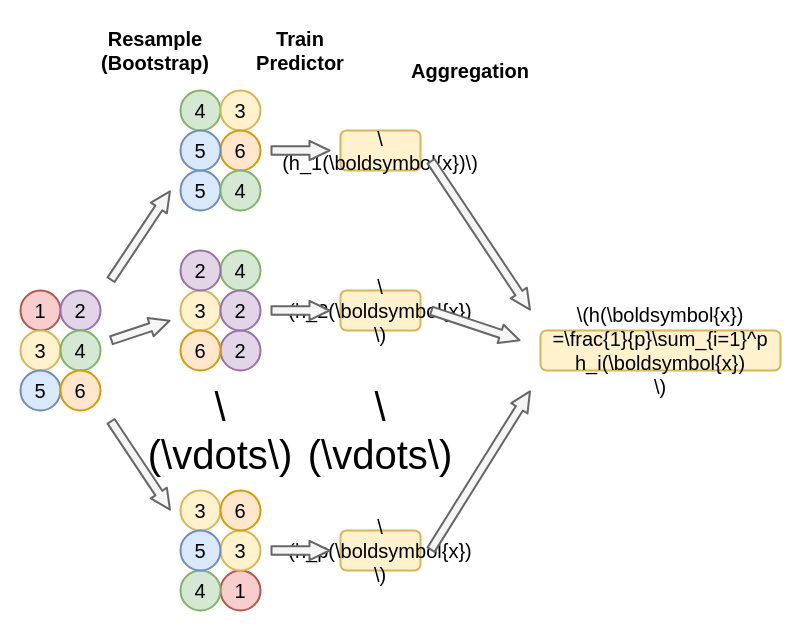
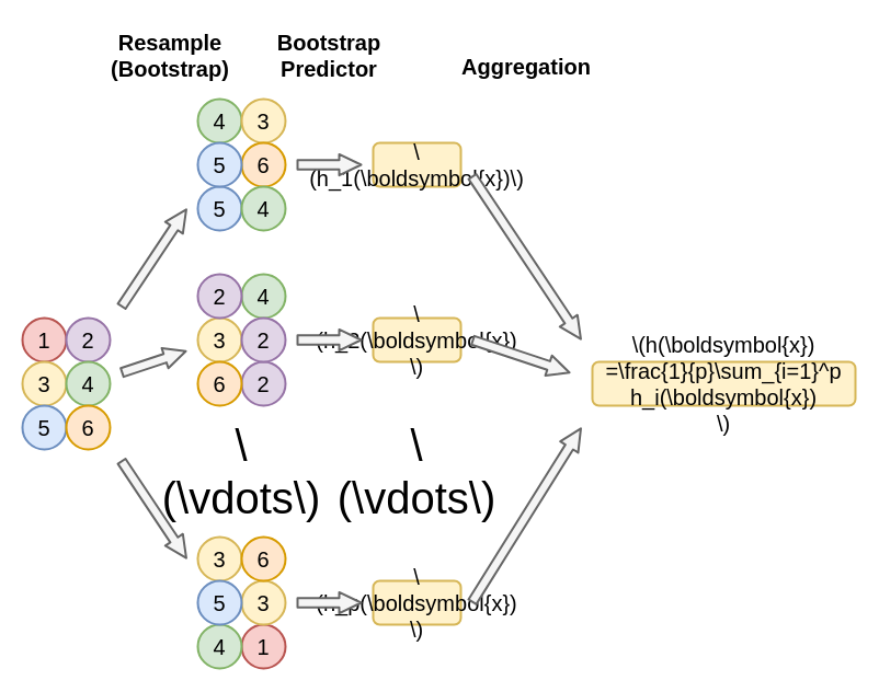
  <mxCell id="0" />
  <mxCell id="1" parent="0" />
  <mxCell id="2" value="1" style="ellipse;whiteSpace=wrap;html=1;fillColor=#f8cecc;strokeColor=#b85450;fontSize=20;strokeWidth=2;" parent="1" vertex="1"><mxGeometry x="20" y="290" width="40" height="40" as="geometry" /></mxCell>
  <mxCell id="3" value="2" style="ellipse;whiteSpace=wrap;html=1;fillColor=#e1d5e7;strokeColor=#9673a6;fontSize=20;strokeWidth=2;" parent="1" vertex="1"><mxGeometry x="60" y="290" width="40" height="40" as="geometry" /></mxCell>
  <mxCell id="4" value="3" style="ellipse;whiteSpace=wrap;html=1;fillColor=#fff2cc;strokeColor=#d6b656;fontSize=20;strokeWidth=2;" parent="1" vertex="1"><mxGeometry x="20" y="330" width="40" height="40" as="geometry" /></mxCell>
  <mxCell id="5" value="4" style="ellipse;whiteSpace=wrap;html=1;fillColor=#d5e8d4;strokeColor=#82b366;fontSize=20;strokeWidth=2;" parent="1" vertex="1"><mxGeometry x="60" y="330" width="40" height="40" as="geometry" /></mxCell>
  <mxCell id="6" value="5" style="ellipse;whiteSpace=wrap;html=1;fillColor=#dae8fc;strokeColor=#6c8ebf;fontSize=20;strokeWidth=2;" parent="1" vertex="1"><mxGeometry x="20" y="370" width="40" height="40" as="geometry" /></mxCell>
  <mxCell id="7" value="6" style="ellipse;whiteSpace=wrap;html=1;fillColor=#ffe6cc;strokeColor=#d79b00;fontSize=20;strokeWidth=2;" parent="1" vertex="1"><mxGeometry x="60" y="370" width="40" height="40" as="geometry" /></mxCell>
  <mxCell id="8" value="1" style="ellipse;whiteSpace=wrap;html=1;fillColor=#f8cecc;strokeColor=#b85450;fontSize=20;strokeWidth=2;" parent="1" vertex="1"><mxGeometry x="220" y="570" width="40" height="40" as="geometry" /></mxCell>
  <mxCell id="9" value="2" style="ellipse;whiteSpace=wrap;html=1;fillColor=#e1d5e7;strokeColor=#9673a6;fontSize=20;strokeWidth=2;" parent="1" vertex="1"><mxGeometry x="220" y="330" width="40" height="40" as="geometry" /></mxCell>
  <mxCell id="10" value="3" style="ellipse;whiteSpace=wrap;html=1;fillColor=#fff2cc;strokeColor=#d6b656;fontSize=20;strokeWidth=2;" parent="1" vertex="1"><mxGeometry x="180" y="490" width="40" height="40" as="geometry" /></mxCell>
  <mxCell id="11" value="4" style="ellipse;whiteSpace=wrap;html=1;fillColor=#d5e8d4;strokeColor=#82b366;fontSize=20;strokeWidth=2;" parent="1" vertex="1"><mxGeometry x="220" y="250" width="40" height="40" as="geometry" /></mxCell>
  <mxCell id="12" value="3" style="ellipse;whiteSpace=wrap;html=1;fillColor=#fff2cc;strokeColor=#d6b656;fontSize=20;strokeWidth=2;" parent="1" vertex="1"><mxGeometry x="180" y="290" width="40" height="40" as="geometry" /></mxCell>
  <mxCell id="13" value="4" style="ellipse;whiteSpace=wrap;html=1;fillColor=#d5e8d4;strokeColor=#82b366;fontSize=20;strokeWidth=2;" parent="1" vertex="1"><mxGeometry x="180" y="90" width="40" height="40" as="geometry" /></mxCell>
  <mxCell id="14" value="2" style="ellipse;whiteSpace=wrap;html=1;fillColor=#e1d5e7;strokeColor=#9673a6;fontSize=20;strokeWidth=2;" parent="1" vertex="1"><mxGeometry x="180" y="250" width="40" height="40" as="geometry" /></mxCell>
  <mxCell id="15" value="3" style="ellipse;whiteSpace=wrap;html=1;fillColor=#fff2cc;strokeColor=#d6b656;fontSize=20;strokeWidth=2;" parent="1" vertex="1"><mxGeometry x="220" y="90" width="40" height="40" as="geometry" /></mxCell>
  <mxCell id="16" value="4" style="ellipse;whiteSpace=wrap;html=1;fillColor=#d5e8d4;strokeColor=#82b366;fontSize=20;strokeWidth=2;" parent="1" vertex="1"><mxGeometry x="180" y="570" width="40" height="40" as="geometry" /></mxCell>
  <mxCell id="17" value="5" style="ellipse;whiteSpace=wrap;html=1;fillColor=#dae8fc;strokeColor=#6c8ebf;fontSize=20;strokeWidth=2;" parent="1" vertex="1"><mxGeometry x="180" y="170" width="40" height="40" as="geometry" /></mxCell>
  <mxCell id="18" value="6" style="ellipse;whiteSpace=wrap;html=1;fillColor=#ffe6cc;strokeColor=#d79b00;fontSize=20;strokeWidth=2;" parent="1" vertex="1"><mxGeometry x="220" y="130" width="40" height="40" as="geometry" /></mxCell>
  <mxCell id="19" value="3" style="ellipse;whiteSpace=wrap;html=1;fillColor=#fff2cc;strokeColor=#d6b656;fontSize=20;strokeWidth=2;" parent="1" vertex="1"><mxGeometry x="220" y="530" width="40" height="40" as="geometry" /></mxCell>
  <mxCell id="20" value="4" style="ellipse;whiteSpace=wrap;html=1;fillColor=#d5e8d4;strokeColor=#82b366;fontSize=20;strokeWidth=2;" parent="1" vertex="1"><mxGeometry x="220" y="170" width="40" height="40" as="geometry" /></mxCell>
  <mxCell id="21" value="5" style="ellipse;whiteSpace=wrap;html=1;fillColor=#dae8fc;strokeColor=#6c8ebf;fontSize=20;strokeWidth=2;" parent="1" vertex="1"><mxGeometry x="180" y="130" width="40" height="40" as="geometry" /></mxCell>
  <mxCell id="22" value="6" style="ellipse;whiteSpace=wrap;html=1;fillColor=#ffe6cc;strokeColor=#d79b00;fontSize=20;strokeWidth=2;" parent="1" vertex="1"><mxGeometry x="220" y="490" width="40" height="40" as="geometry" /></mxCell>
  <mxCell id="23" value="2" style="ellipse;whiteSpace=wrap;html=1;fillColor=#e1d5e7;strokeColor=#9673a6;fontSize=20;strokeWidth=2;" parent="1" vertex="1"><mxGeometry x="220" y="290" width="40" height="40" as="geometry" /></mxCell>
  <mxCell id="24" value="6" style="ellipse;whiteSpace=wrap;html=1;fillColor=#ffe6cc;strokeColor=#d79b00;fontSize=20;strokeWidth=2;" parent="1" vertex="1"><mxGeometry x="180" y="330" width="40" height="40" as="geometry" /></mxCell>
  <mxCell id="25" value="5" style="ellipse;whiteSpace=wrap;html=1;fillColor=#dae8fc;strokeColor=#6c8ebf;fontSize=20;strokeWidth=2;" parent="1" vertex="1"><mxGeometry x="180" y="530" width="40" height="40" as="geometry" /></mxCell>
  <mxCell id="26" value="" style="shape=flexArrow;endArrow=classic;html=1;fontSize=20;endWidth=8.889;endSize=6;width=7.333;fillColor=#f5f5f5;strokeColor=#666666;strokeWidth=2;" parent="1" edge="1"><mxGeometry width="50" height="50" relative="1" as="geometry"><mxPoint x="110" y="340" as="sourcePoint" /><mxPoint x="170" y="320" as="targetPoint" /></mxGeometry></mxCell>
  <mxCell id="27" value="\(h_1(\boldsymbol{x})\)" style="rounded=1;whiteSpace=wrap;html=1;strokeWidth=2;fillColor=#fff2cc;fontSize=20;strokeColor=#d6b656;" parent="1" vertex="1"><mxGeometry x="340" y="130" width="80" height="40" as="geometry" /></mxCell>
  <mxCell id="28" value="\(h_2(\boldsymbol{x})&lt;br&gt;\)" style="rounded=1;whiteSpace=wrap;html=1;strokeWidth=2;fillColor=#fff2cc;fontSize=20;strokeColor=#d6b656;" parent="1" vertex="1"><mxGeometry x="340" y="290" width="80" height="40" as="geometry" /></mxCell>
  <mxCell id="29" value="\(h_p(\boldsymbol{x})&lt;br&gt;\)" style="rounded=1;whiteSpace=wrap;html=1;strokeWidth=2;fillColor=#fff2cc;fontSize=20;strokeColor=#d6b656;" parent="1" vertex="1"><mxGeometry x="340" y="530" width="80" height="40" as="geometry" /></mxCell>
  <mxCell id="30" value="Resample&lt;br&gt;(Bootstrap)" style="text;html=1;strokeColor=none;fillColor=none;align=center;verticalAlign=middle;whiteSpace=wrap;rounded=0;fontSize=20;fontStyle=1" parent="1" vertex="1"><mxGeometry x="95" y="20" width="120" height="60" as="geometry" /></mxCell>
- <mxCell id="31" value="Train Predictor" style="text;html=1;strokeColor=none;fillColor=none;align=center;verticalAlign=middle;whiteSpace=wrap;rounded=0;fontSize=20;fontStyle=1" parent="1" vertex="1"><mxGeometry x="240" y="20" width="120" height="60" as="geometry" /></mxCell>
- <mxCell id="32" value="Aggregation" style="text;html=1;strokeColor=none;fillColor=none;align=center;verticalAlign=middle;whiteSpace=wrap;rounded=0;fontSize=20;fontStyle=1" parent="1" vertex="1"><mxGeometry x="410" y="60" width="120" height="20" as="geometry" /></mxCell>
+ <mxCell id="31" value="Bootstrap Predictor" style="text;html=1;strokeColor=none;fillColor=none;align=center;verticalAlign=middle;whiteSpace=wrap;rounded=0;fontSize=20;fontStyle=1" parent="1" vertex="1"><mxGeometry x="240" y="20" width="120" height="60" as="geometry" /></mxCell>
+ <mxCell id="32" value="Aggregation" style="text;html=1;strokeColor=none;fillColor=none;align=center;verticalAlign=middle;whiteSpace=wrap;rounded=0;fontSize=20;fontStyle=1" parent="1" vertex="1"><mxGeometry x="420" y="50" width="120" height="20" as="geometry" /></mxCell>
  <mxCell id="33" value="\(h(\boldsymbol{x})&lt;br&gt;=\frac{1}{p}\sum_{i=1}^p h_i(\boldsymbol{x})&lt;br&gt;\)" style="rounded=1;whiteSpace=wrap;html=1;strokeWidth=2;fillColor=#fff2cc;fontSize=20;strokeColor=#d6b656;" parent="1" vertex="1"><mxGeometry x="540" y="330" width="240" height="40" as="geometry" /></mxCell>
  <mxCell id="34" value="" style="shape=flexArrow;endArrow=classic;html=1;fontSize=20;endWidth=8.889;endSize=6;width=7.333;fillColor=#f5f5f5;strokeColor=#666666;strokeWidth=2;" parent="1" edge="1"><mxGeometry width="50" height="50" relative="1" as="geometry"><mxPoint x="110" y="280" as="sourcePoint" /><mxPoint x="170" y="190" as="targetPoint" /></mxGeometry></mxCell>
  <mxCell id="35" value="" style="shape=flexArrow;endArrow=classic;html=1;fontSize=20;endWidth=8.889;endSize=6;width=7.333;fillColor=#f5f5f5;strokeColor=#666666;strokeWidth=2;" parent="1" edge="1"><mxGeometry width="50" height="50" relative="1" as="geometry"><mxPoint x="110" y="420" as="sourcePoint" /><mxPoint x="170" y="510" as="targetPoint" /></mxGeometry></mxCell>
  <mxCell id="36" value="" style="shape=flexArrow;endArrow=classic;html=1;fontSize=20;endWidth=8.889;endSize=6;width=7.333;fillColor=#f5f5f5;strokeColor=#666666;strokeWidth=2;" parent="1" edge="1"><mxGeometry width="50" height="50" relative="1" as="geometry"><mxPoint x="270" y="150" as="sourcePoint" /><mxPoint x="330" y="150" as="targetPoint" /></mxGeometry></mxCell>
  <mxCell id="37" value="" style="shape=flexArrow;endArrow=classic;html=1;fontSize=20;endWidth=8.889;endSize=6;width=7.333;fillColor=#f5f5f5;strokeColor=#666666;strokeWidth=2;" parent="1" edge="1"><mxGeometry width="50" height="50" relative="1" as="geometry"><mxPoint x="270" y="310" as="sourcePoint" /><mxPoint x="330" y="310" as="targetPoint" /></mxGeometry></mxCell>
  <mxCell id="38" value="" style="shape=flexArrow;endArrow=classic;html=1;fontSize=20;endWidth=8.889;endSize=6;width=7.333;fillColor=#f5f5f5;strokeColor=#666666;strokeWidth=2;" parent="1" edge="1"><mxGeometry width="50" height="50" relative="1" as="geometry"><mxPoint x="270" y="550" as="sourcePoint" /><mxPoint x="330" y="550" as="targetPoint" /></mxGeometry></mxCell>
  <mxCell id="39" value="" style="shape=flexArrow;endArrow=classic;html=1;fontSize=20;endWidth=8.889;endSize=6;width=7.333;fillColor=#f5f5f5;strokeColor=#666666;strokeWidth=2;" parent="1" edge="1"><mxGeometry width="50" height="50" relative="1" as="geometry"><mxPoint x="430" y="160" as="sourcePoint" /><mxPoint x="530" y="310" as="targetPoint" /></mxGeometry></mxCell>
  <mxCell id="40" value="" style="shape=flexArrow;endArrow=classic;html=1;fontSize=20;endWidth=8.889;endSize=6;width=7.333;fillColor=#f5f5f5;strokeColor=#666666;strokeWidth=2;" parent="1" edge="1"><mxGeometry width="50" height="50" relative="1" as="geometry"><mxPoint x="430" y="310" as="sourcePoint" /><mxPoint x="520" y="340" as="targetPoint" /></mxGeometry></mxCell>
  <mxCell id="41" value="" style="shape=flexArrow;endArrow=classic;html=1;fontSize=20;endWidth=8.889;endSize=6;width=7.333;fillColor=#f5f5f5;strokeColor=#666666;strokeWidth=2;" parent="1" edge="1"><mxGeometry width="50" height="50" relative="1" as="geometry"><mxPoint x="430" y="550" as="sourcePoint" /><mxPoint x="530" y="390" as="targetPoint" /></mxGeometry></mxCell>
  <mxCell id="42" value="\(\vdots\)" style="text;html=1;strokeColor=none;fillColor=none;align=center;verticalAlign=middle;whiteSpace=wrap;rounded=0;fontSize=40;" vertex="1" parent="1"><mxGeometry x="200" y="390" width="40" height="80" as="geometry" /></mxCell>
  <mxCell id="43" value="\(\vdots\)" style="text;html=1;strokeColor=none;fillColor=none;align=center;verticalAlign=middle;whiteSpace=wrap;rounded=0;fontSize=40;" vertex="1" parent="1"><mxGeometry x="360" y="390" width="40" height="80" as="geometry" /></mxCell>
